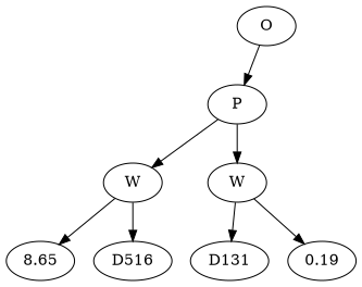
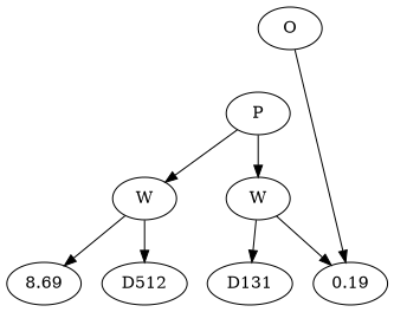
  digraph {
    n1 [label=O]
    n2 [label=P]
    n3 [label=W]
    n4 [label=W]
    n5 [label=0.19]
    n6 [label=D131]
-   n7 [label=8.65]
-   n8 [label=D516]
-   n1 -> n2
+   n7 [label=8.69]
+   n8 [label=D512]
+   n1 -> n5
    n2 -> n3
    n2 -> n4
    n3 -> n5
    n3 -> n6
    n4 -> n7
    n4 -> n8
  }
